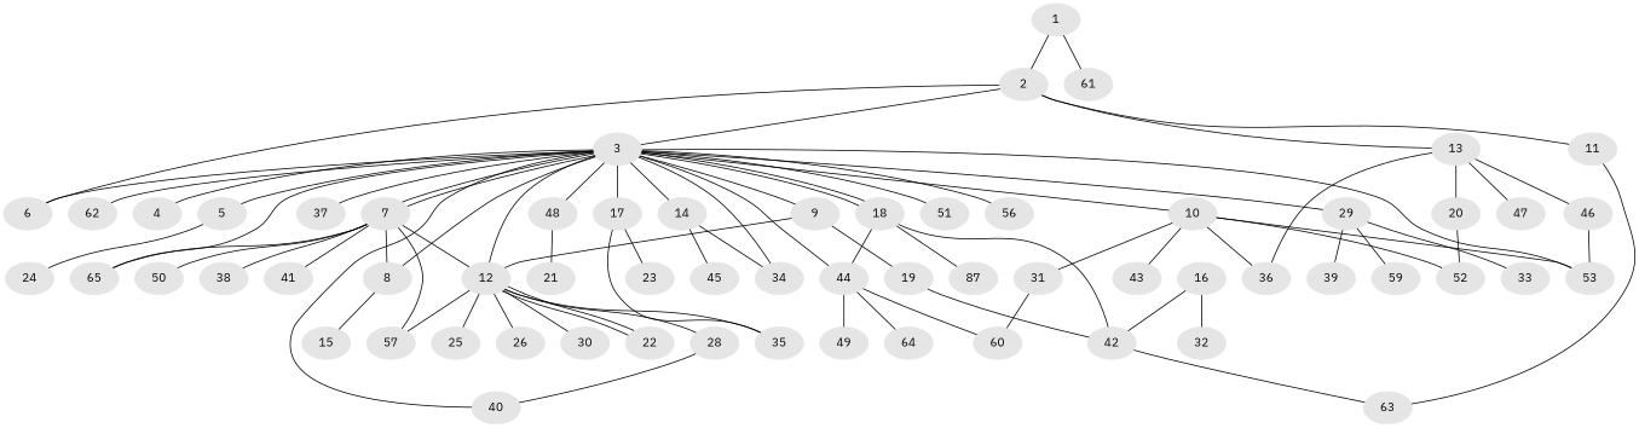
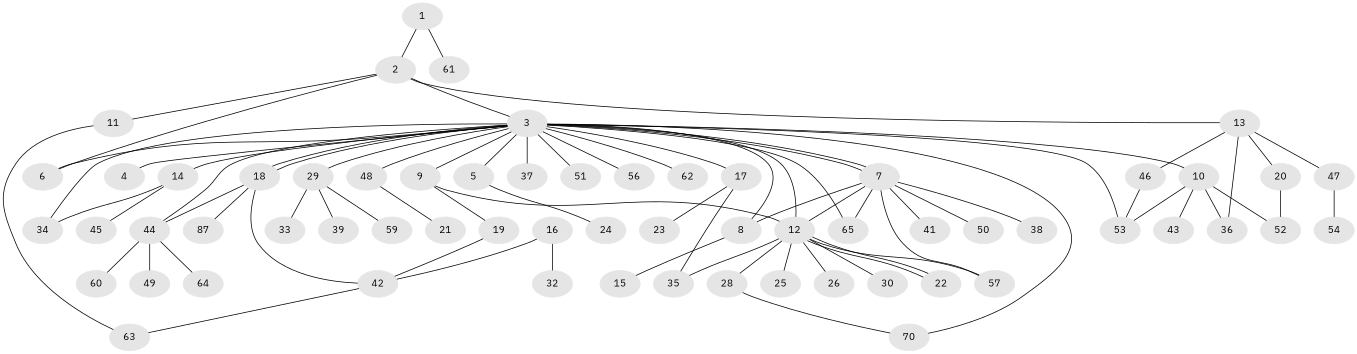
  graph {
    fontname="IBM Plex Sans"
    node [color=gray90 fontname="IBM Plex Sans" style=filled]
    edge [fontname="IBM Plex Sans"]
    1
    2
    61
    3
    6
    11
    13
    4
    5
    7
    8
    9
    10
    12
    14
    17
    18
    29
    34
    37
-   40
+   40 [label=70]
    44
    48
    51
    53
    56
    62
    65
    63
    36
    20
    46
    47
    24
    38
    41
    50
    57
    15
    19
-   31
    43
    52
    22
    25
    26
    28
    30
    35
    45
    23
    42
    n53 [label=87]
    33
    39
    59
    60
    49
    64
    21
    16
    32
+   54
    1 -- 2
    1 -- 61
    2 -- 3
    2 -- 6
    2 -- 11
    2 -- 13
    3 -- 6
    3 -- 4
    3 -- 5
    3 -- 7
    3 -- 7
    3 -- 8
    3 -- 9
    3 -- 10
    3 -- 12
    3 -- 14
    3 -- 17
    3 -- 18
    3 -- 18
    3 -- 29
    3 -- 34
    3 -- 37
    3 -- 40
    3 -- 44
    3 -- 48
    3 -- 51
    3 -- 53
    3 -- 56
    3 -- 62
    3 -- 65
    11 -- 63
    13 -- 36
    13 -- 20
    13 -- 46
    13 -- 47
    5 -- 24
    7 -- 8
    7 -- 12
    7 -- 65
    7 -- 38
    7 -- 41
    7 -- 50
    7 -- 57
    8 -- 15
    9 -- 12
    9 -- 19
    10 -- 53
    10 -- 36
-   10 -- 31
    10 -- 43
    10 -- 52
    12 -- 57
    12 -- 22
    12 -- 22
    12 -- 25
    12 -- 26
    12 -- 28
    12 -- 30
    12 -- 35
    14 -- 34
    14 -- 45
    17 -- 35
    17 -- 23
    18 -- 44
    18 -- 42
    18 -- n53
    29 -- 33
    29 -- 39
    29 -- 59
    44 -- 60
    44 -- 49
    44 -- 64
    48 -- 21
    20 -- 52
    46 -- 53
+   47 -- 54
    19 -- 42
-   31 -- 60
    28 -- 40
    42 -- 63
    16 -- 42
    16 -- 32
  }
